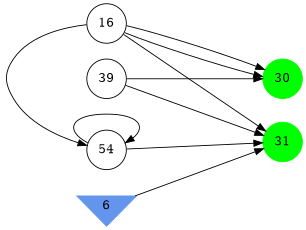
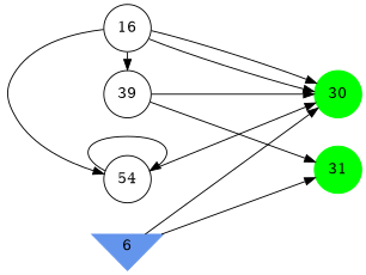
  digraph {
    rankdir=LR
    ranksep=2.0
    node [color=black shape=circle]
    6 [color=cornflowerblue shape=invtriangle style=filled]
    16
    n3 [label=39]
    n4 [label=54]
    30 [color=green style=filled]
    31 [color=green style=filled]
    subgraph sub_1 {
      rank=same
      6
    }
    subgraph sub_2 {
      rank=same
      16
      n3
      n4
    }
    subgraph sub_3 {
      rank=same
      30
      31
    }
+   6 -> 30
    6 -> 31
    16 -> n4
    16 -> 30
    16 -> 30
-   16 -> 31
+   16 -> n3
    n3 -> 30
    n3 -> 31
    n4 -> n4
-   n4 -> 31
+   n4 -> 30
  }
